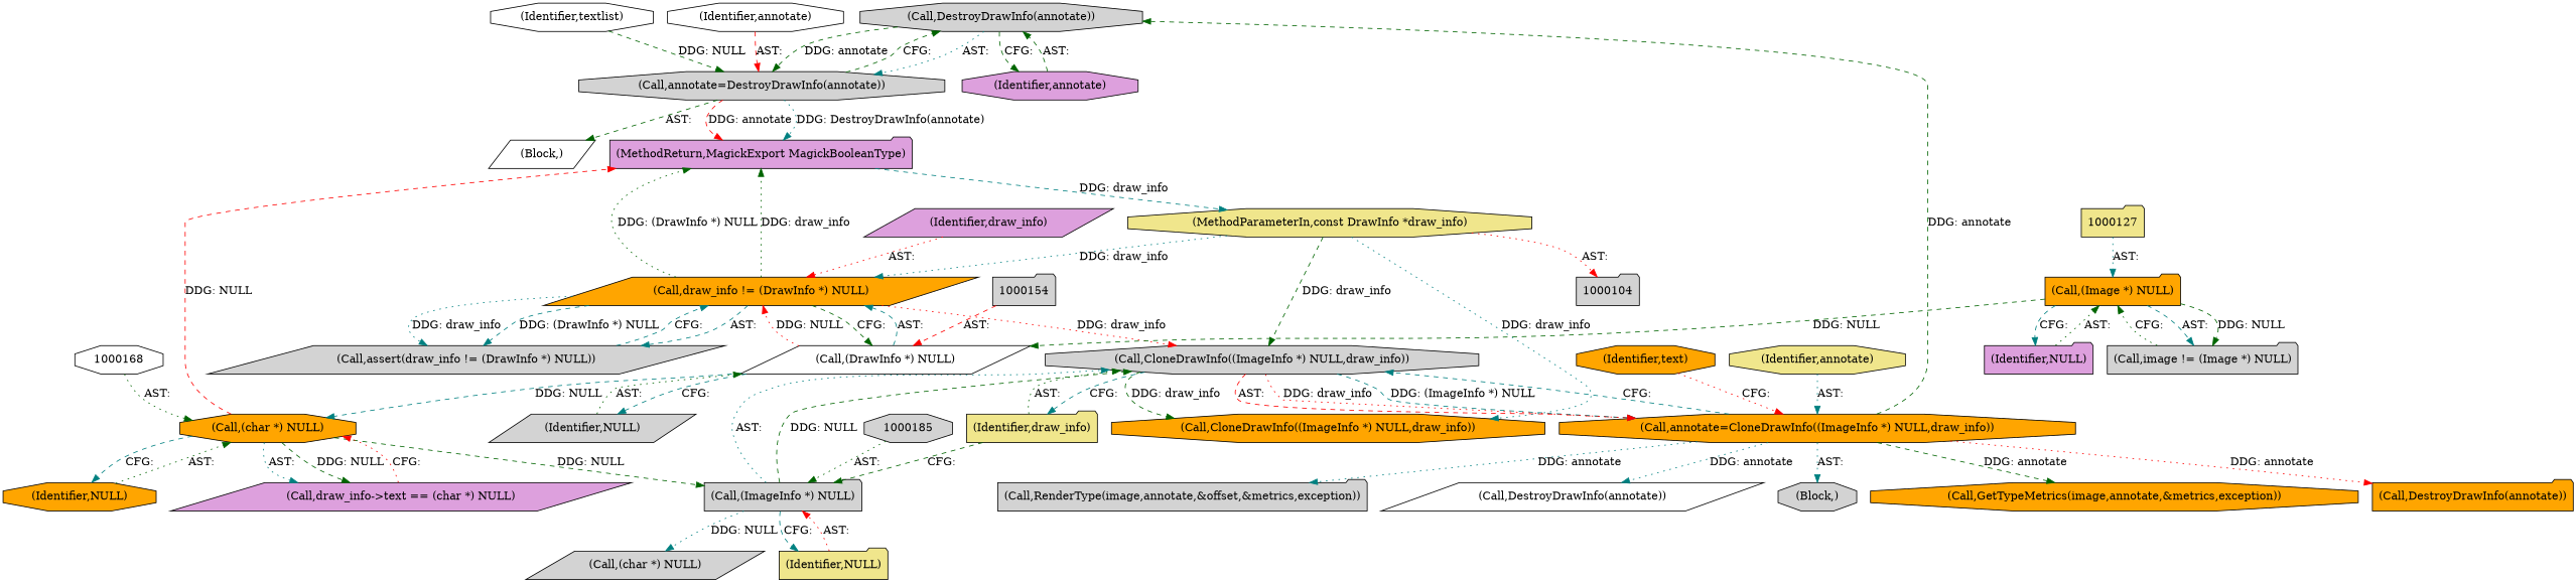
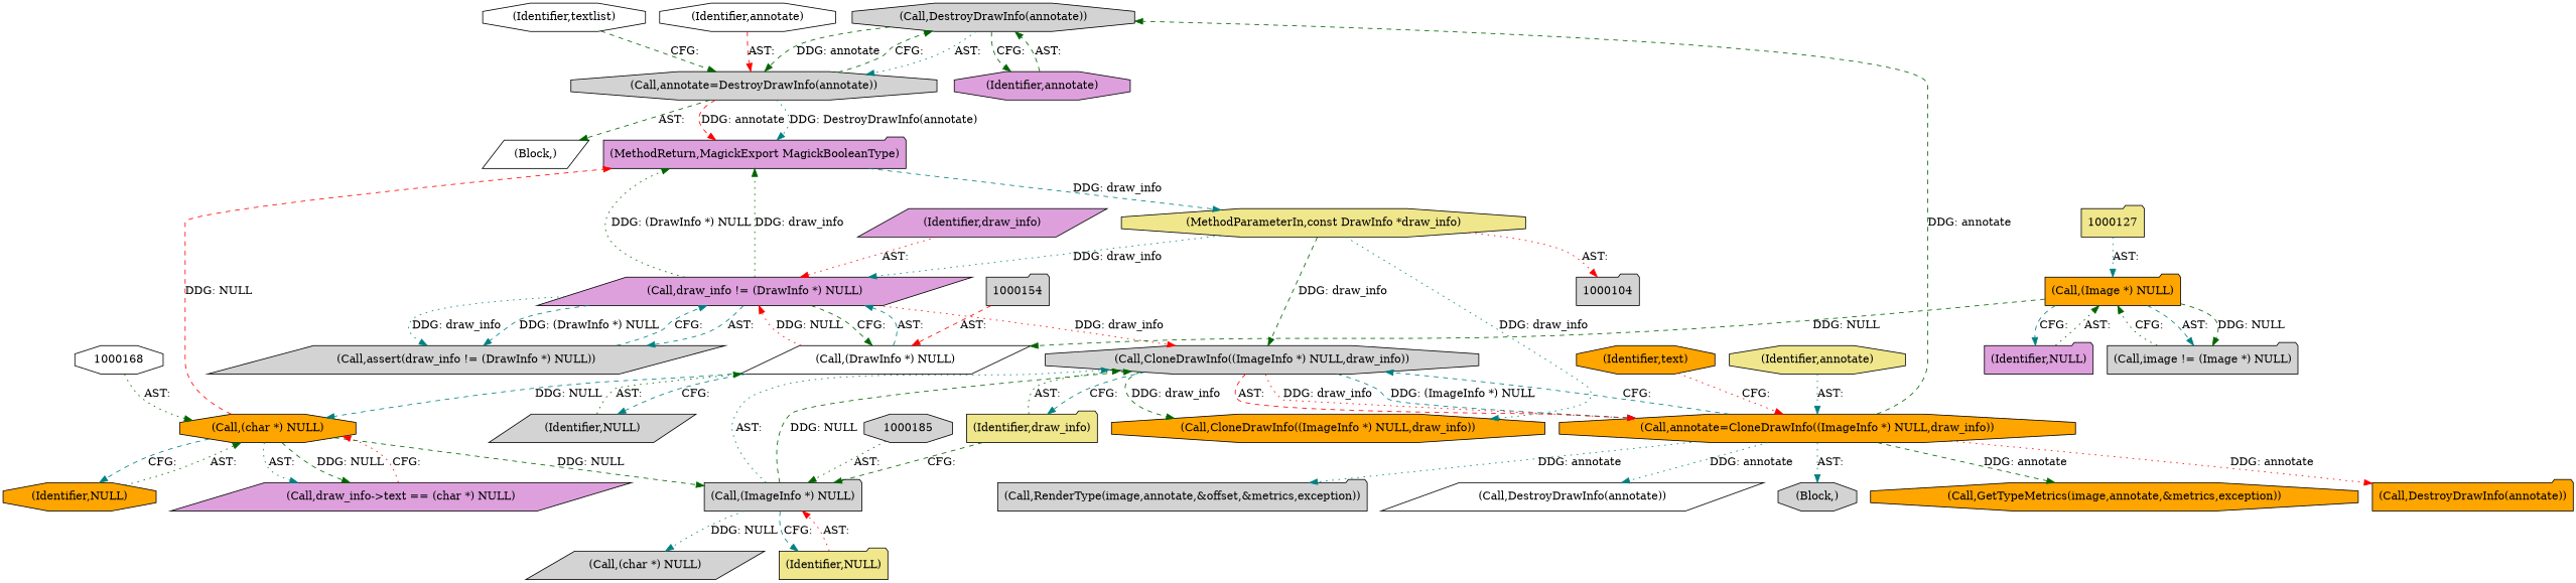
  digraph {
    node [fillcolor=lightgrey shape=octagon style=filled]
    edge [color=teal style=dashed]
    n1 [label="(Call,DestroyDrawInfo(annotate))"]
    n2 [label="(Call,annotate=DestroyDrawInfo(annotate))"]
    n3 [fillcolor=plum label="(Identifier,annotate)"]
    n4 [fillcolor=plum label="(MethodReturn,MagickExport MagickBooleanType)" shape=folder]
    n5 [fillcolor=white label="(Block,)" shape=parallelogram]
    n6 [fillcolor=orange label="(Call,annotate=CloneDrawInfo((ImageInfo *) NULL,draw_info))"]
    n7 [label="(Call,CloneDrawInfo((ImageInfo *) NULL,draw_info))"]
    n8 [label="(Call,RenderType(image,annotate,&offset,&metrics,exception))" shape=folder]
    n9 [fillcolor=white label="(Call,DestroyDrawInfo(annotate))" shape=parallelogram]
    n10 [label="(Block,)"]
    n11 [fillcolor=orange label="(Call,GetTypeMetrics(image,annotate,&metrics,exception))"]
    n12 [fillcolor=orange label="(Call,DestroyDrawInfo(annotate))" shape=folder]
    n13 [fillcolor=khaki label="(Identifier,draw_info)" shape=folder]
    n14 [fillcolor=orange label="(Call,CloneDrawInfo((ImageInfo *) NULL,draw_info))"]
    n15 [label="(Call,(ImageInfo *) NULL)" shape=folder]
    n16 [label="(Call,(char *) NULL)" shape=parallelogram]
    n17 [fillcolor=khaki label="(Identifier,NULL)" shape=folder]
    n18 [fillcolor=orange label="(Call,(char *) NULL)"]
    n19 [fillcolor=plum label="(Call,draw_info->text == (char *) NULL)" shape=parallelogram]
    n20 [fillcolor=orange label="(Identifier,NULL)"]
    n21 [fillcolor=khaki label="(MethodParameterIn,const DrawInfo *draw_info)"]
    n22 [fillcolor=white label="(Call,(DrawInfo *) NULL)" shape=parallelogram]
-   n23 [fillcolor=orange label="(Call,draw_info != (DrawInfo *) NULL)" shape=parallelogram]
+   n23 [fillcolor=plum label="(Call,draw_info != (DrawInfo *) NULL)" shape=parallelogram]
    n24 [label="(Identifier,NULL)" shape=parallelogram]
    n25 [label="(Call,assert(draw_info != (DrawInfo *) NULL))" shape=parallelogram]
    n26 [fillcolor=orange label="(Call,(Image *) NULL)" shape=folder]
    n27 [fillcolor=plum label="(Identifier,NULL)" shape=folder]
    n28 [label="(Call,image != (Image *) NULL)" shape=folder]
    1000104 [shape=folder]
    n30 [fillcolor=orange label="(Identifier,text)"]
    n31 [fillcolor=white label="(Identifier,textlist)"]
    n32 [fillcolor=khaki label="(Identifier,annotate)"]
    n33 [fillcolor=plum label="(Identifier,draw_info)" shape=parallelogram]
    n34 [fillcolor=white label="(Identifier,annotate)"]
    1000185
    1000168 [fillcolor=white]
    1000154 [shape=folder]
    1000127 [fillcolor=khaki shape=folder]
    n1 -> n2 [label="AST: " style=dotted]
    n1 -> n2 [color=darkgreen label="DDG: annotate"]
    n1 -> n3 [color=darkgreen label="CFG: "]
    n2 -> n1 [color=darkgreen label="CFG: "]
    n2 -> n4 [label="DDG: DestroyDrawInfo(annotate)" style=dotted]
    n2 -> n4 [color=red label="DDG: annotate"]
    n2 -> n5 [color=darkgreen label="AST: "]
    n3 -> n1 [color=darkgreen label="AST: "]
    n4 -> n21 [label="DDG: draw_info"]
    n6 -> n1 [color=darkgreen label="DDG: annotate"]
    n6 -> n7 [label="CFG: "]
    n6 -> n8 [label="DDG: annotate" style=dotted]
    n6 -> n9 [label="DDG: annotate" style=dotted]
    n6 -> n10 [label="AST: " style=dotted]
    n6 -> n11 [color=darkgreen label="DDG: annotate"]
    n6 -> n12 [color=red label="DDG: annotate" style=dotted]
    n7 -> n6 [color=red label="AST: "]
    n7 -> n6 [label="DDG: (ImageInfo *) NULL"]
    n7 -> n6 [color=red label="DDG: draw_info" style=dotted]
    n7 -> n13 [label="CFG: "]
    n7 -> n14 [color=darkgreen label="DDG: draw_info"]
    n13 -> n7 [color=darkgreen label="AST: " style=dotted]
    n13 -> n15 [color=darkgreen label="CFG: "]
    n15 -> n7 [label="AST: " style=dotted]
    n15 -> n7 [color=darkgreen label="DDG: NULL"]
    n15 -> n16 [label="DDG: NULL" style=dotted]
    n15 -> n17 [label="CFG: "]
    n17 -> n15 [color=red label="AST: " style=dotted]
    n18 -> n4 [color=red label="DDG: NULL"]
    n18 -> n15 [color=darkgreen label="DDG: NULL"]
    n18 -> n19 [label="AST: " style=dotted]
    n18 -> n19 [color=darkgreen label="DDG: NULL"]
    n18 -> n20 [label="CFG: "]
    n19 -> n18 [color=red label="CFG: " style=dotted]
    n20 -> n18 [color=darkgreen label="AST: " style=dotted]
    n21 -> n7 [color=darkgreen label="DDG: draw_info"]
    n21 -> n14 [label="DDG: draw_info" style=dotted]
    n21 -> n23 [label="DDG: draw_info" style=dotted]
    n21 -> 1000104 [color=red label="AST: " style=dotted]
    n22 -> n18 [label="DDG: NULL"]
    n22 -> n23 [label="AST: "]
    n22 -> n23 [color=red label="DDG: NULL" style=dotted]
    n22 -> n24 [label="CFG: "]
    n23 -> n4 [color=darkgreen label="DDG: draw_info" style=dotted]
    n23 -> n4 [color=darkgreen label="DDG: (DrawInfo *) NULL" style=dotted]
    n23 -> n7 [color=red label="DDG: draw_info" style=dotted]
    n23 -> n22 [color=darkgreen label="CFG: "]
    n23 -> n25 [label="AST: "]
    n23 -> n25 [label="DDG: draw_info" style=dotted]
    n23 -> n25 [label="DDG: (DrawInfo *) NULL"]
    n24 -> n22 [color=darkgreen label="AST: " style=dotted]
    n25 -> n23 [label="CFG: "]
    n26 -> n22 [color=darkgreen label="DDG: NULL"]
    n26 -> n27 [label="CFG: "]
    n26 -> n28 [label="AST: "]
    n26 -> n28 [color=darkgreen label="DDG: NULL"]
    n27 -> n26 [color=darkgreen label="AST: " style=dotted]
    n28 -> n26 [color=darkgreen label="CFG: " style=dotted]
    n30 -> n6 [color=red label="CFG: " style=dotted]
-   n31 -> n2 [color=darkgreen label="DDG: NULL"]
+   n31 -> n2 [color=darkgreen label="CFG: "]
    n32 -> n6 [label="AST: " style=dotted]
    n33 -> n23 [color=red label="AST: " style=dotted]
    n34 -> n2 [color=red label="AST: "]
    1000185 -> n15 [color=darkgreen label="AST: " style=dotted]
    1000168 -> n18 [color=darkgreen label="AST: " style=dotted]
    1000154 -> n22 [color=red label="AST: "]
    1000127 -> n26 [label="AST: " style=dotted]
  }
